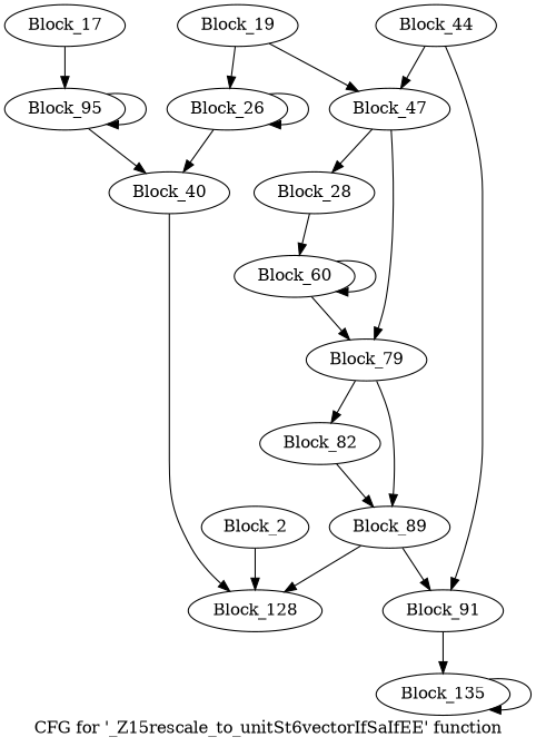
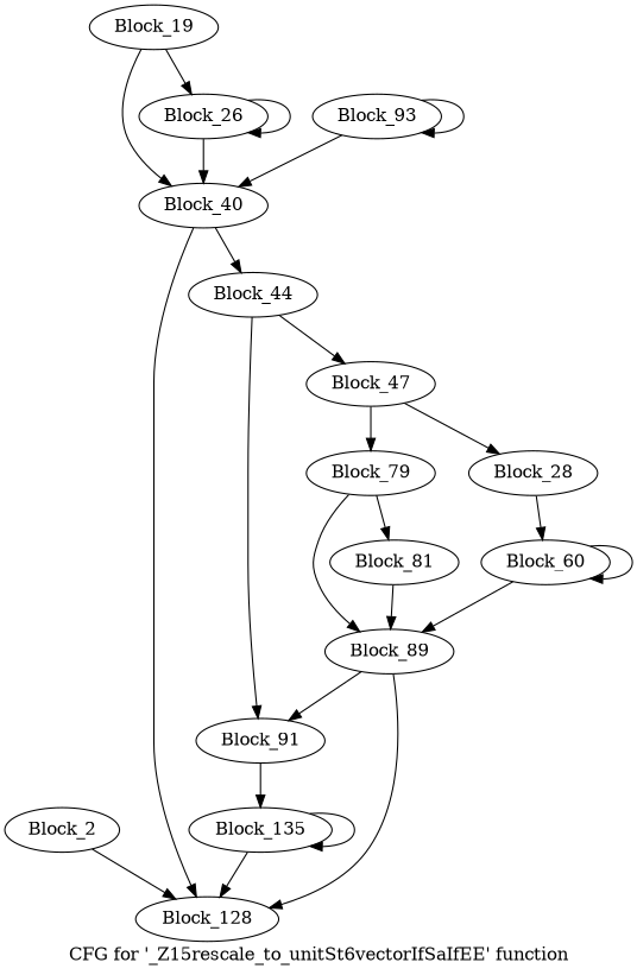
  digraph {
    label="CFG for '_Z15rescale_to_unitSt6vectorIfSaIfEE' function"
    edge [tailport=s0]
    n1 [label=Block_2]
    n2 [label=Block_128]
    n3 [label=Block_19]
    n4 [label=Block_40]
    n5 [label=Block_26]
-   n6 [label=Block_17]
-   n7 [label=Block_95]
+   n7 [label=Block_93]
    n8 [label=Block_44]
    n9 [label=Block_91]
    n10 [label=Block_47]
    n11 [label=Block_135]
    n12 [label=Block_79]
    n13 [label=Block_28]
    n14 [label=Block_89]
-   n15 [label=Block_82]
+   n15 [label=Block_81]
    n16 [label=Block_60]
    n1 -> n2
-   n3 -> n10
+   n3 -> n4
    n3 -> n5 [tailport=s1]
    n4 -> n2
+   n4 -> n8 [tailport=s1]
    n5 -> n4
    n5 -> n5 [tailport=s1]
-   n6 -> n7
    n7 -> n4
    n7 -> n7 [tailport=s1]
    n8 -> n9
    n8 -> n10 [tailport=s1]
    n9 -> n11
    n10 -> n12
    n10 -> n13 [tailport=s1]
+   n11 -> n2
    n11 -> n11 [tailport=s1]
    n12 -> n14
    n12 -> n15 [tailport=s1]
    n13 -> n16
    n14 -> n2
    n14 -> n9 [tailport=s1]
    n15 -> n14
-   n16 -> n12
+   n16 -> n14
    n16 -> n16 [tailport=s1]
  }
